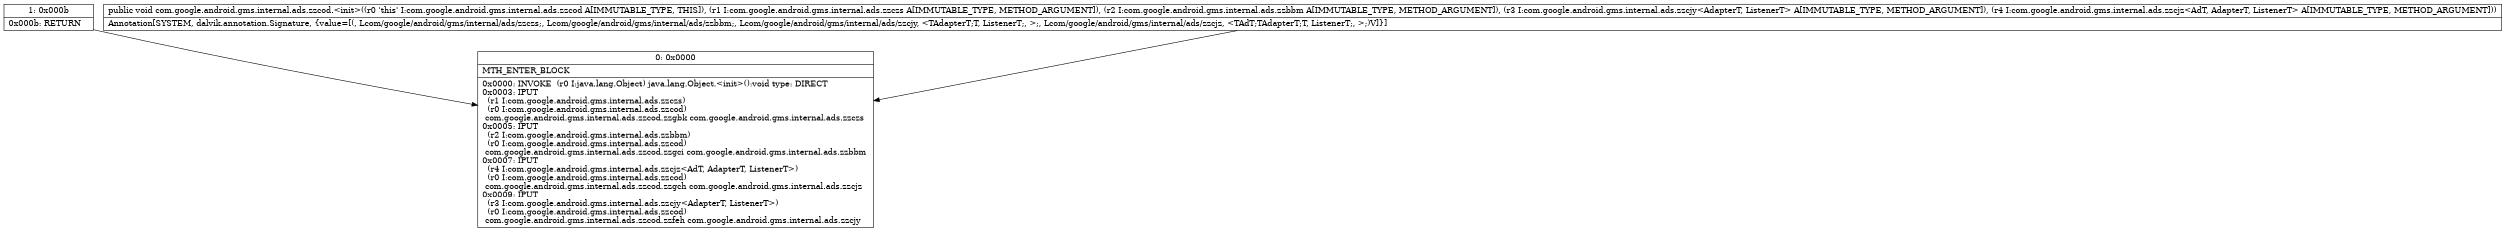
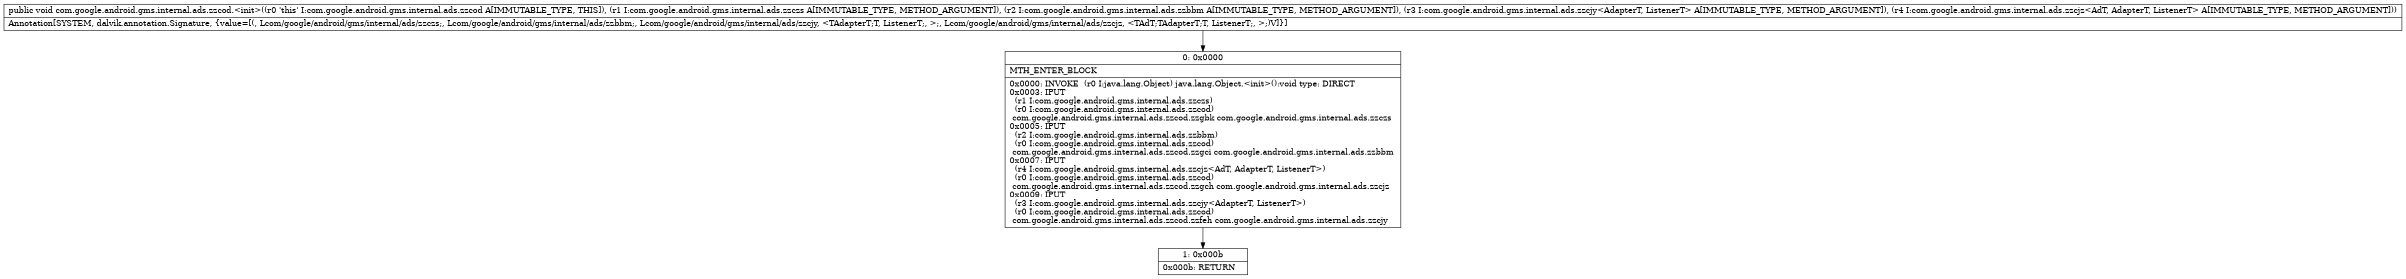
  digraph {
    node [shape=record]
    n1 [label="{0\:\ 0x0000|MTH_ENTER_BLOCK\l|0x0000: INVOKE  (r0 I:java.lang.Object) java.lang.Object.\<init\>():void type: DIRECT \l0x0003: IPUT  \l  (r1 I:com.google.android.gms.internal.ads.zzczs)\l  (r0 I:com.google.android.gms.internal.ads.zzcod)\l com.google.android.gms.internal.ads.zzcod.zzgbk com.google.android.gms.internal.ads.zzczs \l0x0005: IPUT  \l  (r2 I:com.google.android.gms.internal.ads.zzbbm)\l  (r0 I:com.google.android.gms.internal.ads.zzcod)\l com.google.android.gms.internal.ads.zzcod.zzgci com.google.android.gms.internal.ads.zzbbm \l0x0007: IPUT  \l  (r4 I:com.google.android.gms.internal.ads.zzcjz\<AdT, AdapterT, ListenerT\>)\l  (r0 I:com.google.android.gms.internal.ads.zzcod)\l com.google.android.gms.internal.ads.zzcod.zzgch com.google.android.gms.internal.ads.zzcjz \l0x0009: IPUT  \l  (r3 I:com.google.android.gms.internal.ads.zzcjy\<AdapterT, ListenerT\>)\l  (r0 I:com.google.android.gms.internal.ads.zzcod)\l com.google.android.gms.internal.ads.zzcod.zzfeh com.google.android.gms.internal.ads.zzcjy \l}"]
    n2 [label="{1\:\ 0x000b|0x000b: RETURN   \l}"]
    n3 [label="{public void com.google.android.gms.internal.ads.zzcod.\<init\>((r0 'this' I:com.google.android.gms.internal.ads.zzcod A[IMMUTABLE_TYPE, THIS]), (r1 I:com.google.android.gms.internal.ads.zzczs A[IMMUTABLE_TYPE, METHOD_ARGUMENT]), (r2 I:com.google.android.gms.internal.ads.zzbbm A[IMMUTABLE_TYPE, METHOD_ARGUMENT]), (r3 I:com.google.android.gms.internal.ads.zzcjy\<AdapterT, ListenerT\> A[IMMUTABLE_TYPE, METHOD_ARGUMENT]), (r4 I:com.google.android.gms.internal.ads.zzcjz\<AdT, AdapterT, ListenerT\> A[IMMUTABLE_TYPE, METHOD_ARGUMENT]))  | Annotation[SYSTEM, dalvik.annotation.Signature, \{value=[(, Lcom\/google\/android\/gms\/internal\/ads\/zzczs;, Lcom\/google\/android\/gms\/internal\/ads\/zzbbm;, Lcom\/google\/android\/gms\/internal\/ads\/zzcjy, \<TAdapterT;T, ListenerT;, \>;, Lcom\/google\/android\/gms\/internal\/ads\/zzcjz, \<TAdT;TAdapterT;T, ListenerT;, \>;)V]\}]\l}"]
-   n2 -> n1
+   n1 -> n2
    n3 -> n1
  }
